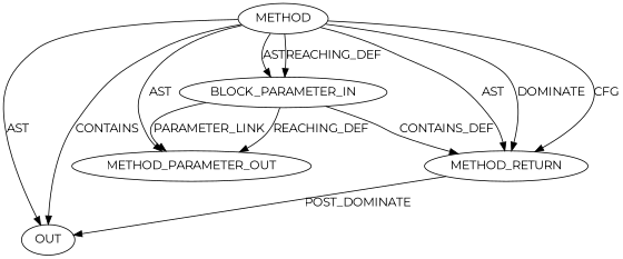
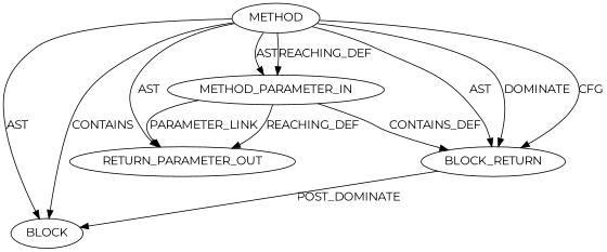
  digraph {
    fontname=Montserrat
    node [CODE=void COLUMN_NUMBER=1 LINE_NUMBER=237 ORDER=1 TYPE_FULL_NAME=void fontname=Montserrat EVALUATION_STRATEGY=BY_VALUE]
    edge [fontname=Montserrat]
-   n1 [ARGUMENT_INDEX=-1 CODE="<empty>" COLUMN_NUMBER=45 ORDER=2 label=OUT EVALUATION_STRATEGY=""]
+   n1 [ARGUMENT_INDEX=-1 CODE="<empty>" COLUMN_NUMBER=45 ORDER=2 label=BLOCK EVALUATION_STRATEGY=""]
    n2 [AST_PARENT_FULL_NAME="tls.h:<global>" AST_PARENT_TYPE=TYPE_DECL CODE="static inline void tls_device_cleanup(void) {}" COLUMN_NUMBER_END=46 FILENAME="tls.h" FULL_NAME=tls_device_cleanup IS_EXTERNAL=false LINE_NUMBER_END=237 NAME=tls_device_cleanup ORDER=64 SIGNATURE="void tls_device_cleanup (void)" label=METHOD TYPE_FULL_NAME="" EVALUATION_STRATEGY=""]
-   n3 [COLUMN_NUMBER=39 INDEX=1 IS_VARIADIC=false label=METHOD_PARAMETER_OUT]
-   n4 [COLUMN_NUMBER=39 INDEX=1 IS_VARIADIC=false label=BLOCK_PARAMETER_IN]
-   n5 [CODE=RET ORDER=3 label=METHOD_RETURN]
+   n3 [COLUMN_NUMBER=39 INDEX=1 IS_VARIADIC=false label=RETURN_PARAMETER_OUT]
+   n4 [COLUMN_NUMBER=39 INDEX=1 IS_VARIADIC=false label=METHOD_PARAMETER_IN]
+   n5 [CODE=RET ORDER=3 label=BLOCK_RETURN]
    n2 -> n1 [label=AST]
    n2 -> n1 [label=CONTAINS]
    n2 -> n3 [label=AST]
    n2 -> n4 [label=AST]
    n2 -> n4 [label=REACHING_DEF]
    n2 -> n5 [label=AST]
    n2 -> n5 [label=DOMINATE]
    n2 -> n5 [label=CFG]
    n4 -> n3 [label=PARAMETER_LINK]
    n4 -> n3 [label=REACHING_DEF]
    n4 -> n5 [label=CONTAINS_DEF]
    n5 -> n1 [label=POST_DOMINATE]
  }
